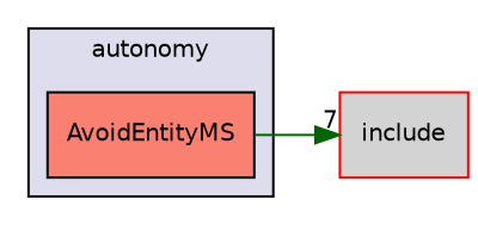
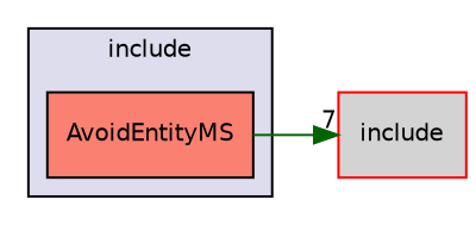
  digraph {
    compound=true
    rankdir=LR
    node [fontname=Helvetica fontsize=10 shape=box style=filled]
    n1 [fillcolor=salmon label=AvoidEntityMS pencolor=black]
    n2 [color=red fillcolor=lightgrey label=include]
    subgraph cluster_1 {
      bgcolor="#ddddee"
      fontname=Helvetica
      fontsize=10
-     label=autonomy
+     label=include
      pencolor=black
      n1
    }
    n1 -> n2 [headlabel=7 labeldistance=1.5 labelfontname=Helvetica labelfontsize=10 color=darkgreen]
  }
